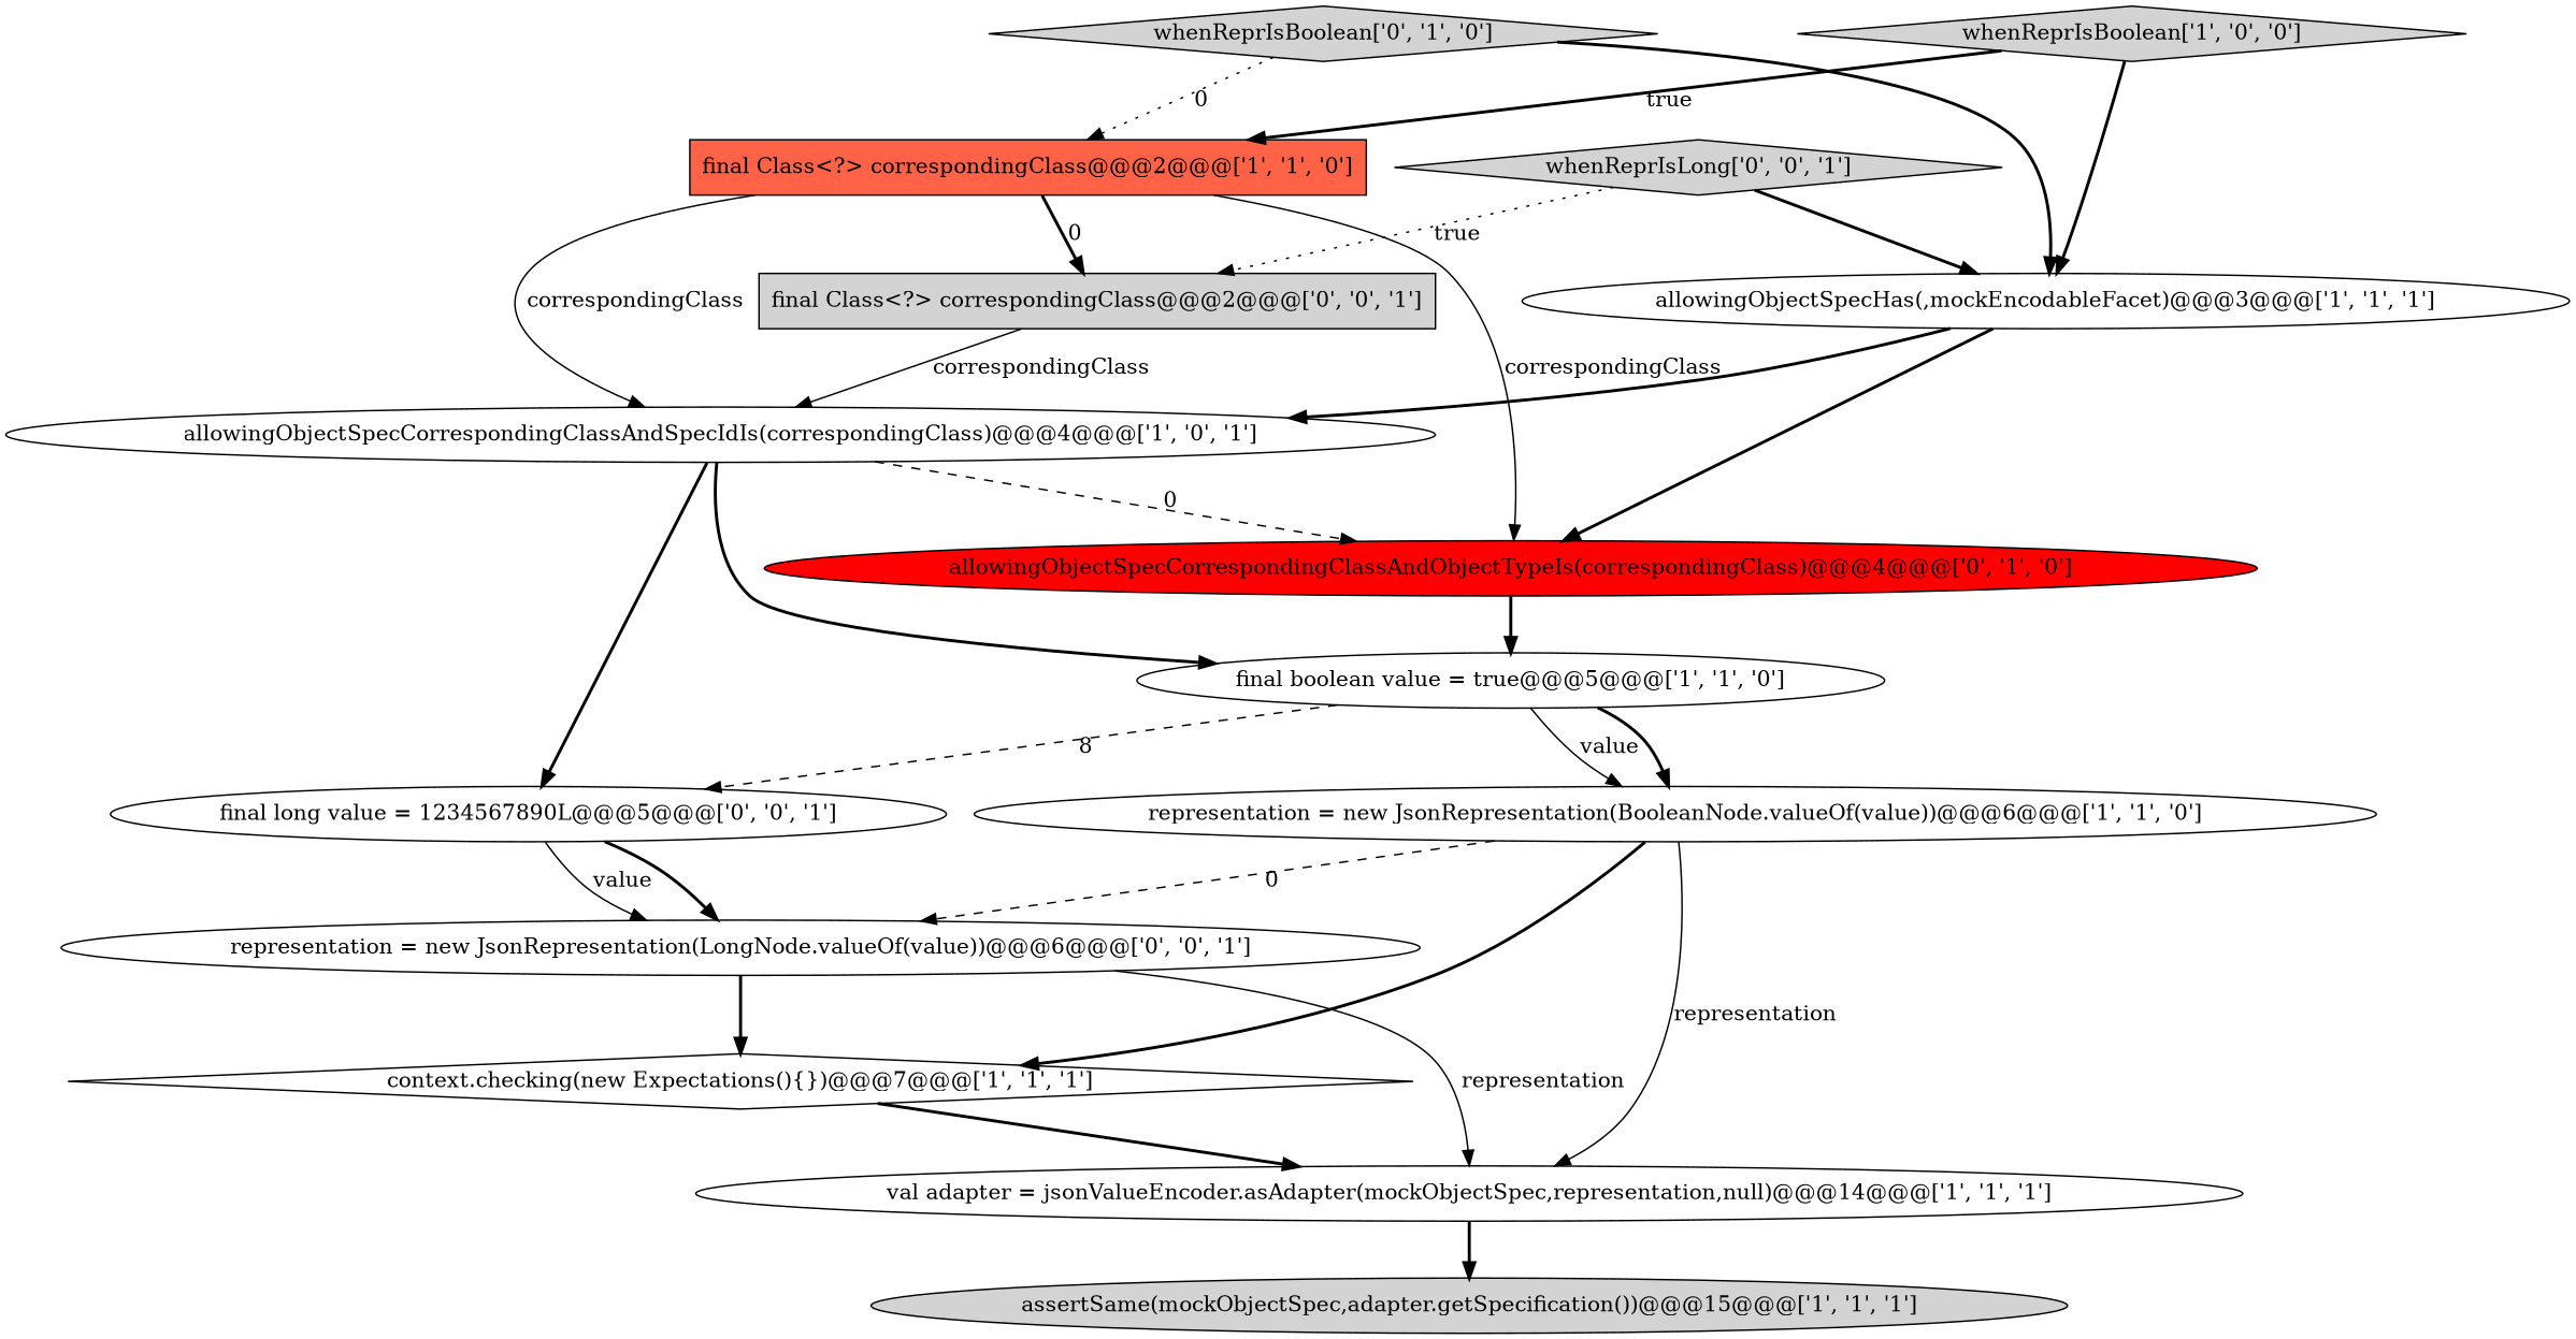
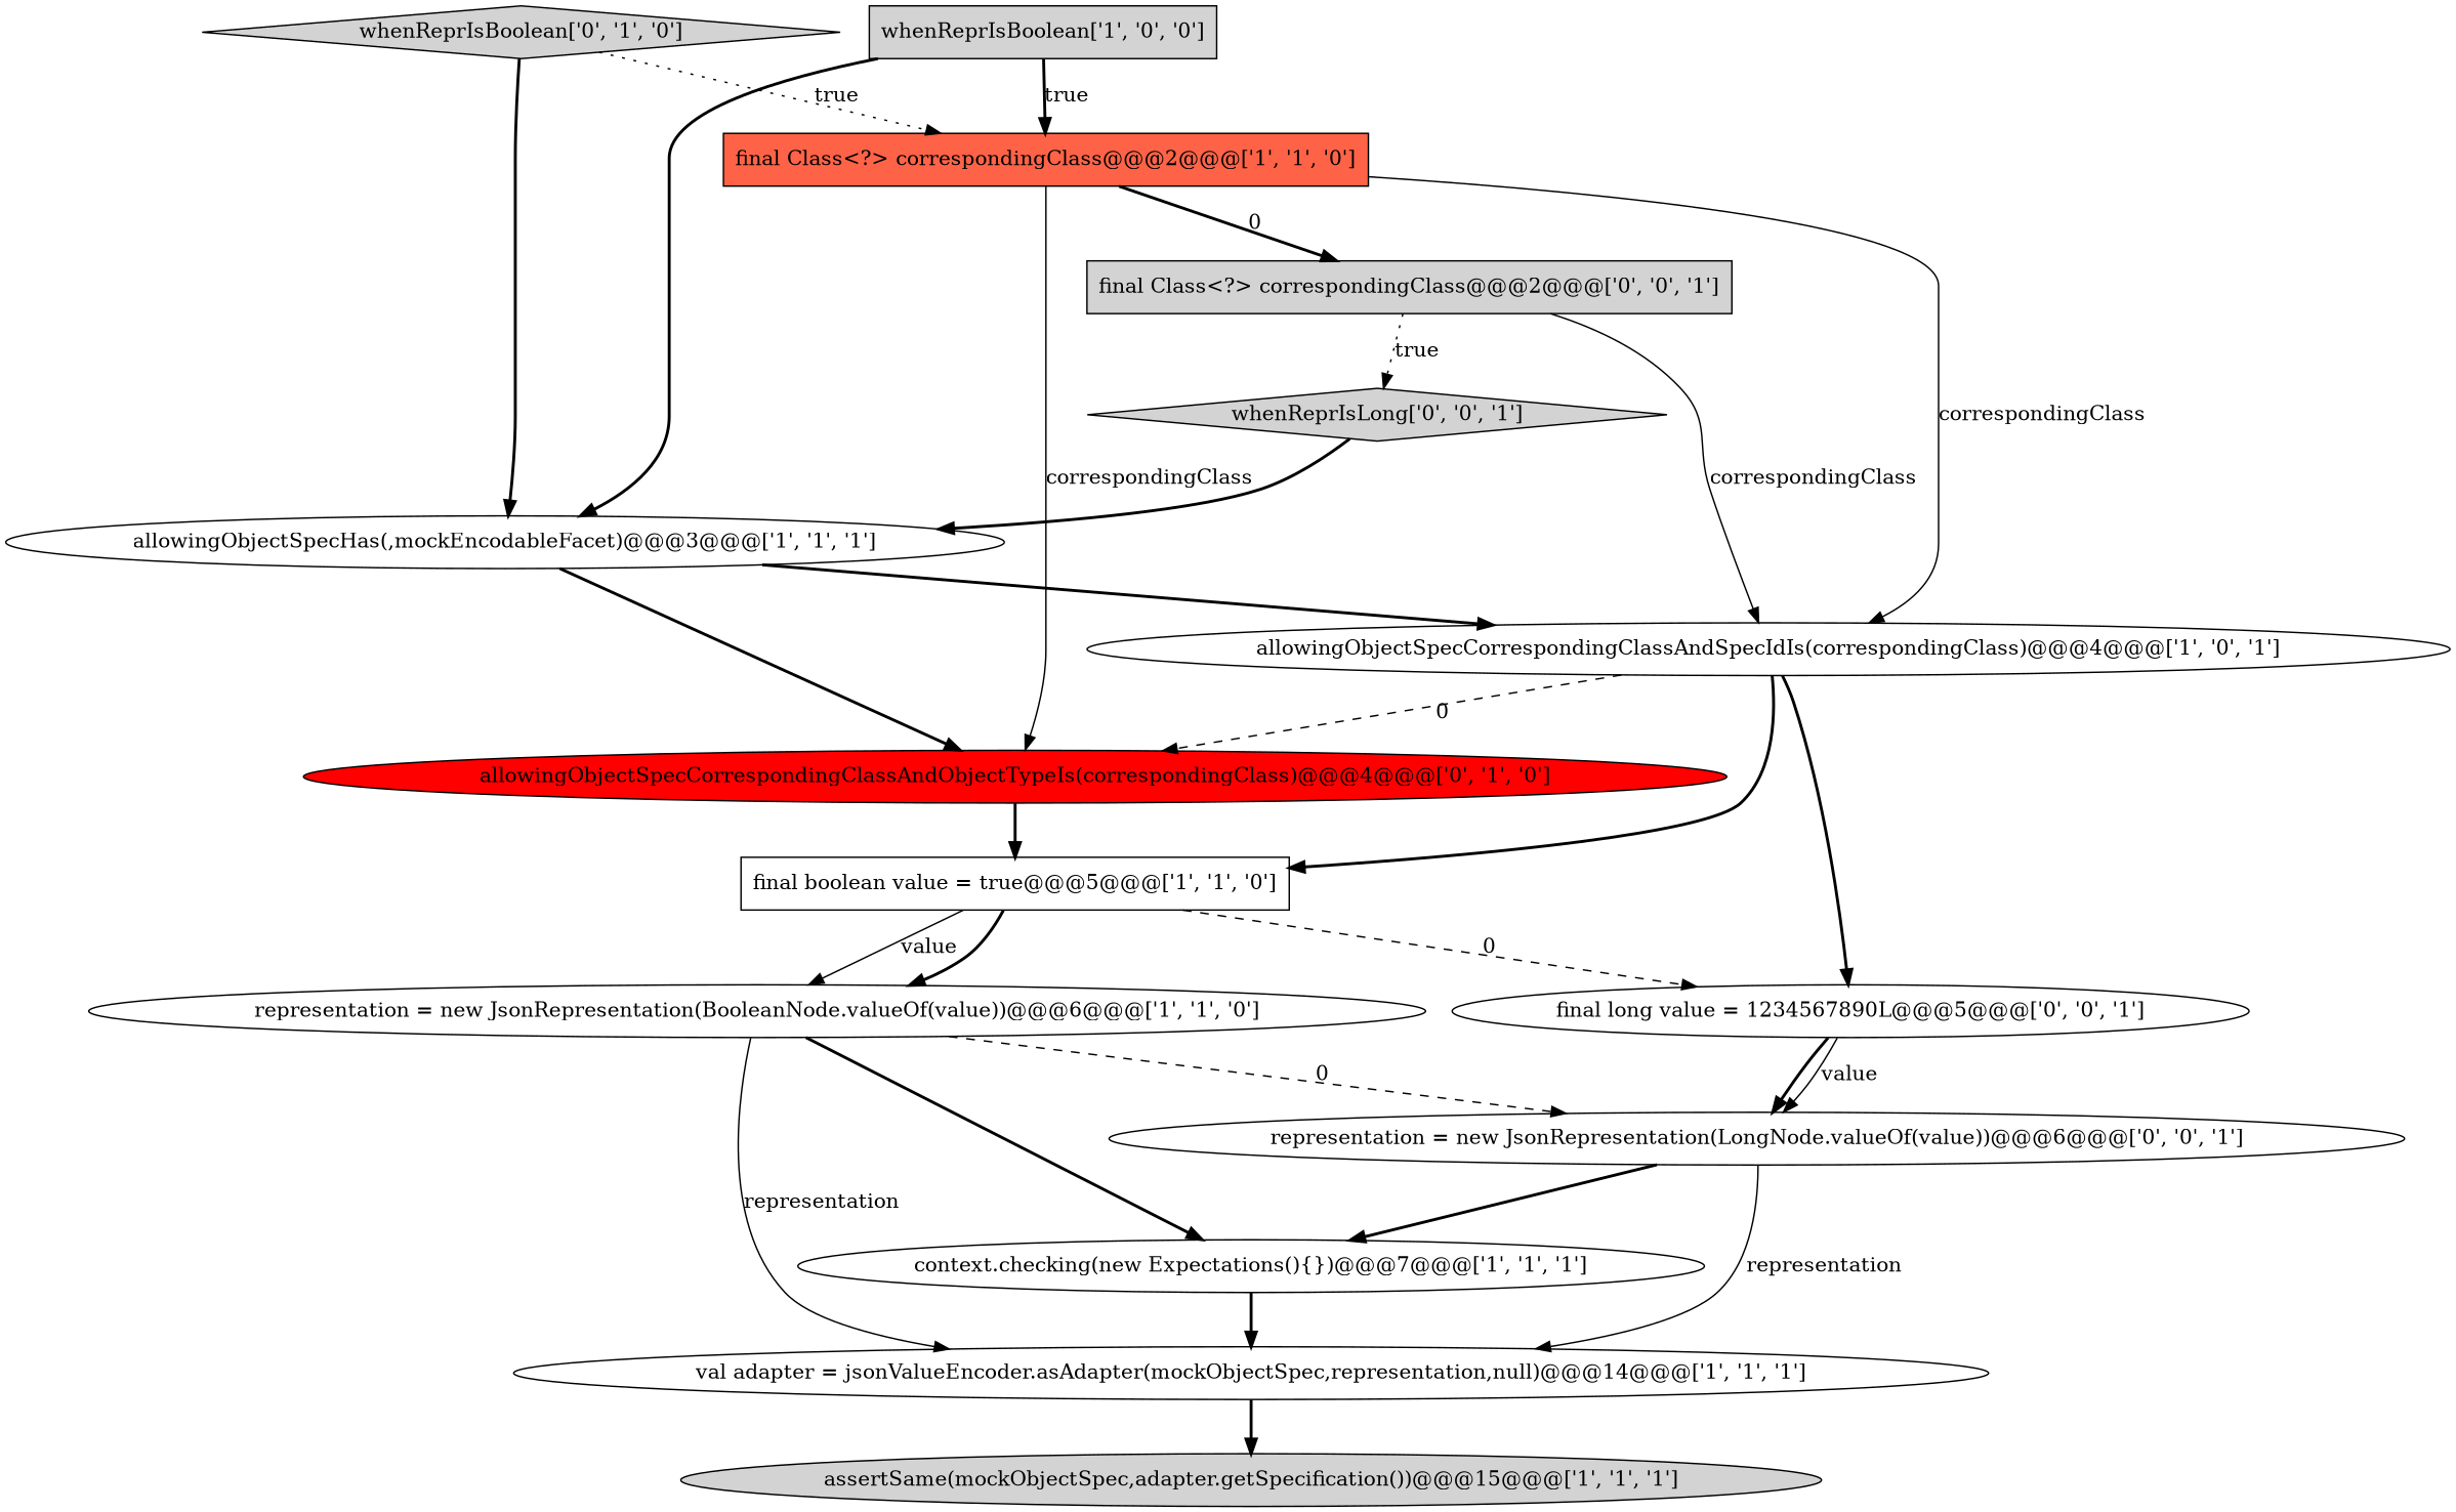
  digraph {
    node [fillcolor=white shape=ellipse style=filled]
    edge [style=bold]
    n1 [label="allowingObjectSpecHas(,mockEncodableFacet)@@@3@@@['1', '1', '1']"]
    n2 [label="allowingObjectSpecCorrespondingClassAndSpecIdIs(correspondingClass)@@@4@@@['1', '0', '1']"]
    n3 [fillcolor=red label="allowingObjectSpecCorrespondingClassAndObjectTypeIs(correspondingClass)@@@4@@@['0', '1', '0']"]
    n4 [label="final long value = 1234567890L@@@5@@@['0', '0', '1']"]
-   n5 [label="final boolean value = true@@@5@@@['1', '1', '0']"]
+   n5 [label="final boolean value = true@@@5@@@['1', '1', '0']" shape=box]
    n6 [fillcolor=lightgray label="final Class<?> correspondingClass@@@2@@@['0', '0', '1']" shape=box]
    n7 [label="representation = new JsonRepresentation(BooleanNode.valueOf(value))@@@6@@@['1', '1', '0']"]
-   n8 [label="context.checking(new Expectations(){})@@@7@@@['1', '1', '1']" shape=diamond]
+   n8 [label="context.checking(new Expectations(){})@@@7@@@['1', '1', '1']"]
    n9 [label="representation = new JsonRepresentation(LongNode.valueOf(value))@@@6@@@['0', '0', '1']"]
    n10 [label="val adapter = jsonValueEncoder.asAdapter(mockObjectSpec,representation,null)@@@14@@@['1', '1', '1']"]
    n11 [fillcolor=lightgray label="assertSame(mockObjectSpec,adapter.getSpecification())@@@15@@@['1', '1', '1']"]
    n12 [fillcolor=tomato label="final Class<?> correspondingClass@@@2@@@['1', '1', '0']" shape=box]
    n13 [fillcolor=lightgray label="whenReprIsLong['0', '0', '1']" shape=diamond]
    n14 [fillcolor=lightgray label="whenReprIsBoolean['0', '1', '0']" shape=diamond]
-   n15 [fillcolor=lightgray label="whenReprIsBoolean['1', '0', '0']" shape=diamond]
+   n15 [fillcolor=lightgray label="whenReprIsBoolean['1', '0', '0']" shape=box]
    n1 -> n2
    n1 -> n3
    n2 -> n3 [label=0 style=dashed]
    n2 -> n4
    n2 -> n5
    n3 -> n5
    n4 -> n9
    n4 -> n9 [label=value style=solid]
-   n5 -> n4 [label=8 style=dashed]
+   n5 -> n4 [label=0 style=dashed]
    n5 -> n7 [label=value style=solid]
    n5 -> n7
    n6 -> n2 [label=correspondingClass style=solid]
    n7 -> n8
    n7 -> n9 [label=0 style=dashed]
    n7 -> n10 [label=representation style=solid]
    n8 -> n10
    n9 -> n8
    n9 -> n10 [label=representation style=solid]
    n10 -> n11
    n12 -> n2 [label=correspondingClass style=solid]
    n12 -> n3 [label=correspondingClass style=solid]
    n12 -> n6 [label=0]
    n13 -> n1
-   n13 -> n6 [label=true style=dotted]
+   n6 -> n13 [label=true style=dotted]
    n14 -> n1
-   n14 -> n12 [label=0 style=dotted]
+   n14 -> n12 [label=true style=dotted]
    n15 -> n1
    n15 -> n12 [label=true]
  }
